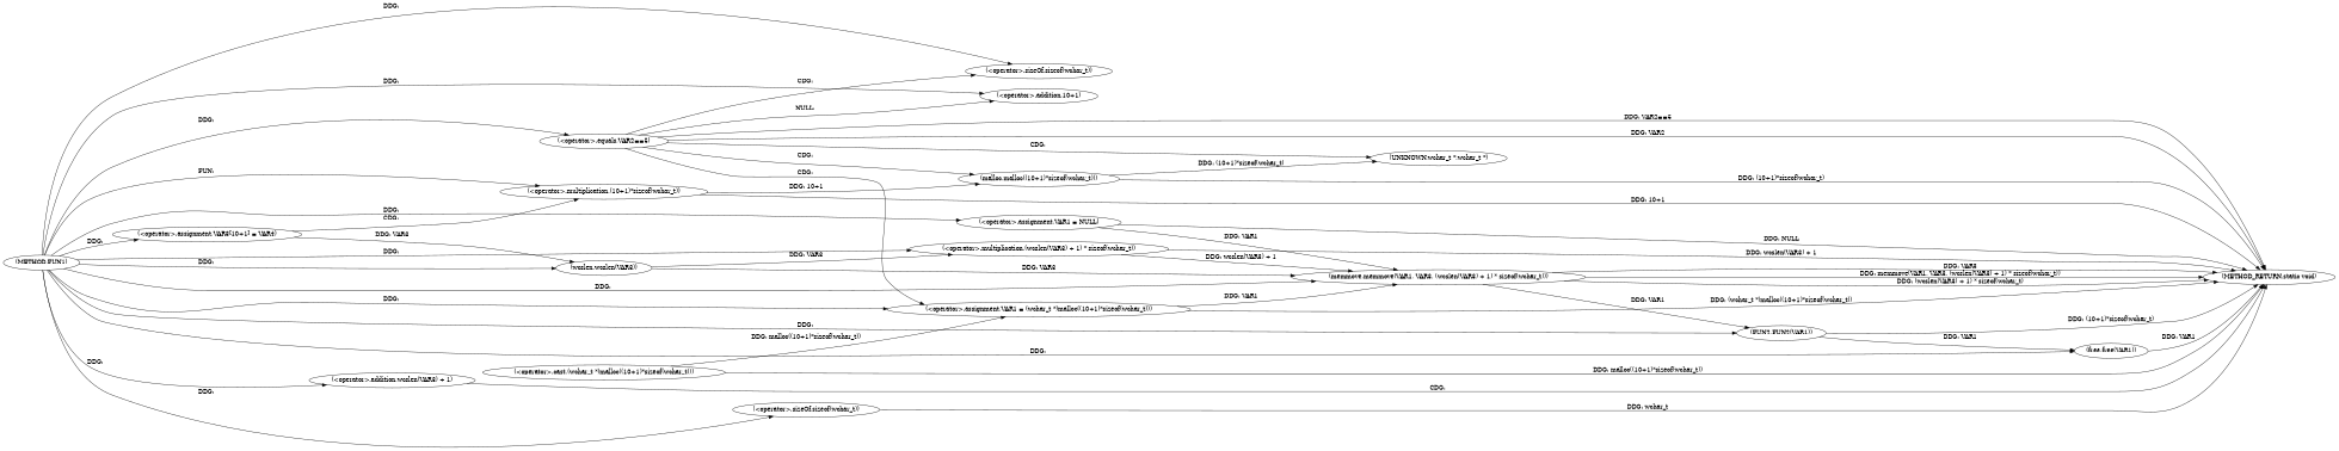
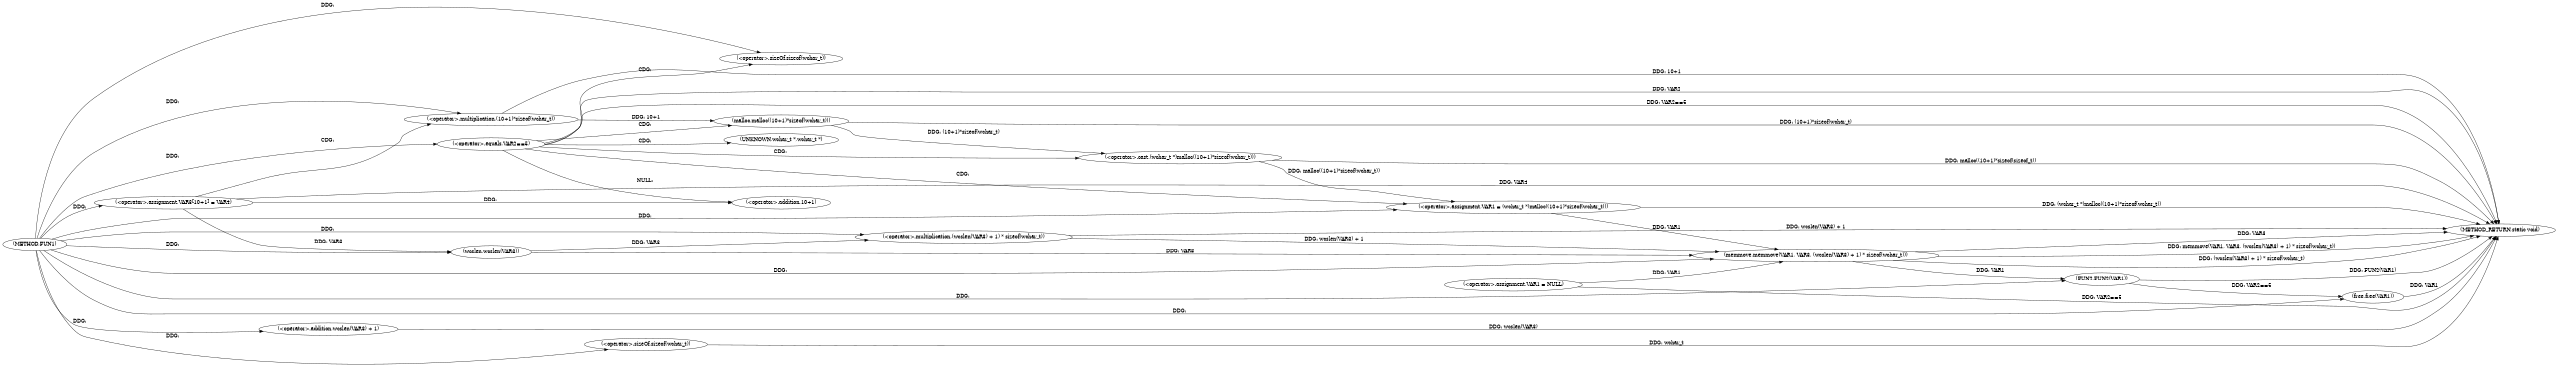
  digraph {
    rankdir=LR
    n1 [label="(METHOD,FUN1)"]
    n2 [label="(<operator>.assignment,VAR1 = NULL)"]
    n3 [label="(<operator>.equals,VAR2==5)"]
    n4 [label="(<operator>.assignment,VAR1 = (wchar_t *)malloc((10+1)*sizeof(wchar_t)))"]
    n5 [label="(<operator>.multiplication,(10+1)*sizeof(wchar_t))"]
    n6 [label="(<operator>.addition,10+1)"]
    n7 [label="(<operator>.sizeOf,sizeof(wchar_t))"]
    n8 [label="(<operator>.assignment,VAR3[10+1] = VAR4)"]
    n9 [label="(memmove,memmove(VAR1, VAR3, (wcslen(VAR3) + 1) * sizeof(wchar_t)))"]
    n10 [label="(<operator>.multiplication,(wcslen(VAR3) + 1) * sizeof(wchar_t))"]
    n11 [label="(<operator>.addition,wcslen(VAR3) + 1)"]
    n12 [label="(wcslen,wcslen(VAR3))"]
    n13 [label="(<operator>.sizeOf,sizeof(wchar_t))"]
    n14 [label="(FUN2,FUN2(VAR1))"]
    n15 [label="(free,free(VAR1))"]
    n16 [label="(METHOD_RETURN,static void)"]
    n17 [label="(<operator>.cast,(wchar_t *)malloc((10+1)*sizeof(wchar_t)))"]
    n18 [label="(malloc,malloc((10+1)*sizeof(wchar_t)))"]
    n19 [label="(UNKNOWN,wchar_t *,wchar_t *)"]
-   n1 -> n2 [label="DDG: "]
    n1 -> n3 [label="DDG: "]
    n1 -> n4 [label="DDG: "]
-   n1 -> n5 [label="FUN: "]
-   n1 -> n6 [label="DDG: "]
+   n1 -> n5 [label="DDG: "]
+   n8 -> n6 [label="DDG: "]
    n1 -> n7 [label="DDG: "]
    n1 -> n8 [label="DDG: "]
    n1 -> n9 [label="DDG: "]
    n1 -> n10 [label="DDG: "]
    n1 -> n11 [label="DDG: "]
    n1 -> n12 [label="DDG: "]
    n1 -> n13 [label="DDG: "]
    n1 -> n14 [label="DDG: "]
    n1 -> n15 [label="DDG: "]
    n2 -> n9 [label="DDG: VAR1"]
-   n2 -> n16 [label="DDG: NULL"]
+   n2 -> n16 [label="DDG: VAR2==5"]
    n3 -> n4 [label="CDG: "]
    n3 -> n6 [label="NULL: "]
    n3 -> n7 [label="CDG: "]
    n3 -> n16 [label="DDG: VAR2"]
    n3 -> n16 [label="DDG: VAR2==5"]
+   n3 -> n17 [label="CDG: "]
    n3 -> n18 [label="CDG: "]
    n3 -> n19 [label="CDG: "]
    n4 -> n9 [label="DDG: VAR1"]
    n4 -> n16 [label="DDG: (wchar_t *)malloc((10+1)*sizeof(wchar_t))"]
    n5 -> n16 [label="DDG: 10+1"]
    n5 -> n18 [label="DDG: 10+1"]
    n8 -> n5 [label="CDG: "]
    n8 -> n12 [label="DDG: VAR3"]
+   n8 -> n16 [label="DDG: VAR4"]
    n9 -> n14 [label="DDG: VAR1"]
    n9 -> n16 [label="DDG: memmove(VAR1, VAR3, (wcslen(VAR3) + 1) * sizeof(wchar_t))"]
    n9 -> n16 [label="DDG: (wcslen(VAR3) + 1) * sizeof(wchar_t)"]
    n9 -> n16 [label="DDG: VAR3"]
    n10 -> n9 [label="DDG: wcslen(VAR3) + 1"]
    n10 -> n16 [label="DDG: wcslen(VAR3) + 1"]
-   n11 -> n16 [label="CDG: "]
+   n11 -> n16 [label="DDG: wcslen(VAR3)"]
    n12 -> n9 [label="DDG: VAR3"]
    n12 -> n10 [label="DDG: VAR3"]
    n13 -> n16 [label="DDG: wchar_t"]
-   n14 -> n15 [label="DDG: VAR1"]
-   n14 -> n16 [label="DDG: (10+1)*sizeof(wchar_t)"]
+   n14 -> n15 [label="DDG: VAR2==5"]
+   n14 -> n16 [label="DDG: FUN2(VAR1)"]
    n15 -> n16 [label="DDG: VAR1"]
    n17 -> n4 [label="DDG: malloc((10+1)*sizeof(wchar_t))"]
-   n17 -> n16 [label="DDG: malloc((10+1)*sizeof(wchar_t))"]
+   n17 -> n16 [label="DDG: malloc((10+1)*sizeof(sizeof_t))"]
    n18 -> n16 [label="DDG: (10+1)*sizeof(wchar_t)"]
-   n18 -> n19 [label="DDG: (10+1)*sizeof(wchar_t)"]
+   n18 -> n17 [label="DDG: (10+1)*sizeof(wchar_t)"]
  }
